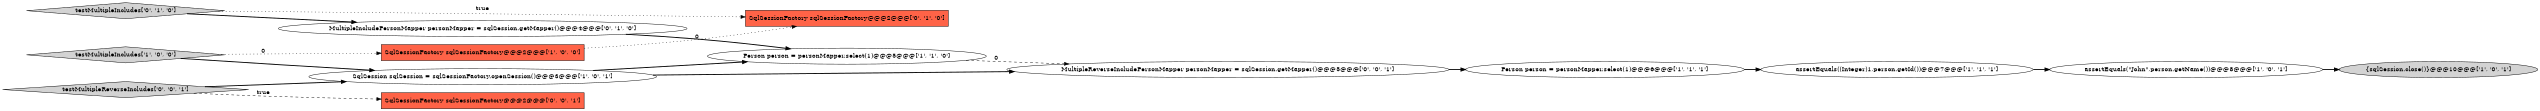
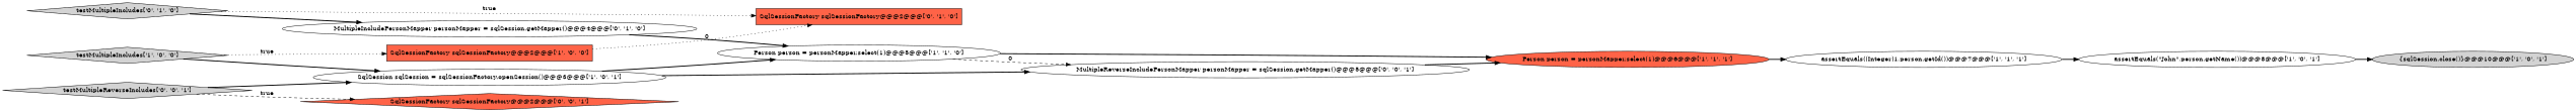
  digraph {
    rankdir=LR
    node [fillcolor=white shape=ellipse style=filled]
    edge [style=bold]
    n1 [fillcolor=lightgray label="testMultipleIncludes['1', '0', '0']" shape=diamond]
    n2 [fillcolor=tomato label="SqlSessionFactory sqlSessionFactory@@@2@@@['1', '0', '0']" shape=box]
    n3 [label="SqlSession sqlSession = sqlSessionFactory.openSession()@@@3@@@['1', '0', '1']"]
    n4 [fillcolor=tomato label="SqlSessionFactory sqlSessionFactory@@@2@@@['0', '1', '0']" shape=box]
    n5 [label="MultipleReverseIncludePersonMapper personMapper = sqlSession.getMapper()@@@5@@@['0', '0', '1']"]
    n6 [label="Person person = personMapper.select(1)@@@5@@@['1', '1', '0']"]
-   n7 [label="Person person = personMapper.select(1)@@@6@@@['1', '1', '1']"]
+   n7 [fillcolor=tomato label="Person person = personMapper.select(1)@@@6@@@['1', '1', '1']"]
    n8 [label="assertEquals((Integer)1,person.getId())@@@7@@@['1', '1', '1']"]
    n9 [label="assertEquals(\"John\",person.getName())@@@8@@@['1', '0', '1']"]
-   n10 [fillcolor=tomato label="SqlSessionFactory sqlSessionFactory@@@2@@@['0', '0', '1']" shape=box]
+   n10 [fillcolor=tomato label="SqlSessionFactory sqlSessionFactory@@@2@@@['0', '0', '1']" shape=diamond]
    n11 [fillcolor=lightgray label="{sqlSession.close()}@@@10@@@['1', '0', '1']"]
    n12 [fillcolor=lightgray label="testMultipleIncludes['0', '1', '0']" shape=diamond]
    n13 [label="MultipleIncludePersonMapper personMapper = sqlSession.getMapper()@@@4@@@['0', '1', '0']"]
    n14 [fillcolor=lightgray label="testMultipleReverseIncludes['0', '0', '1']" shape=diamond]
-   n1 -> n2 [label=0 style=dotted]
+   n1 -> n2 [label=true style=dotted]
    n1 -> n3
    n2 -> n4 [label=0 style=dotted]
    n3 -> n5
    n3 -> n6
    n5 -> n7
    n6 -> n5 [label=0 style=dashed]
+   n6 -> n7
    n7 -> n8
    n8 -> n9
    n9 -> n11
    n12 -> n4 [label=true style=dotted]
    n12 -> n13
    n13 -> n6
    n14 -> n3
    n14 -> n10 [label=true style=dashed]
  }
